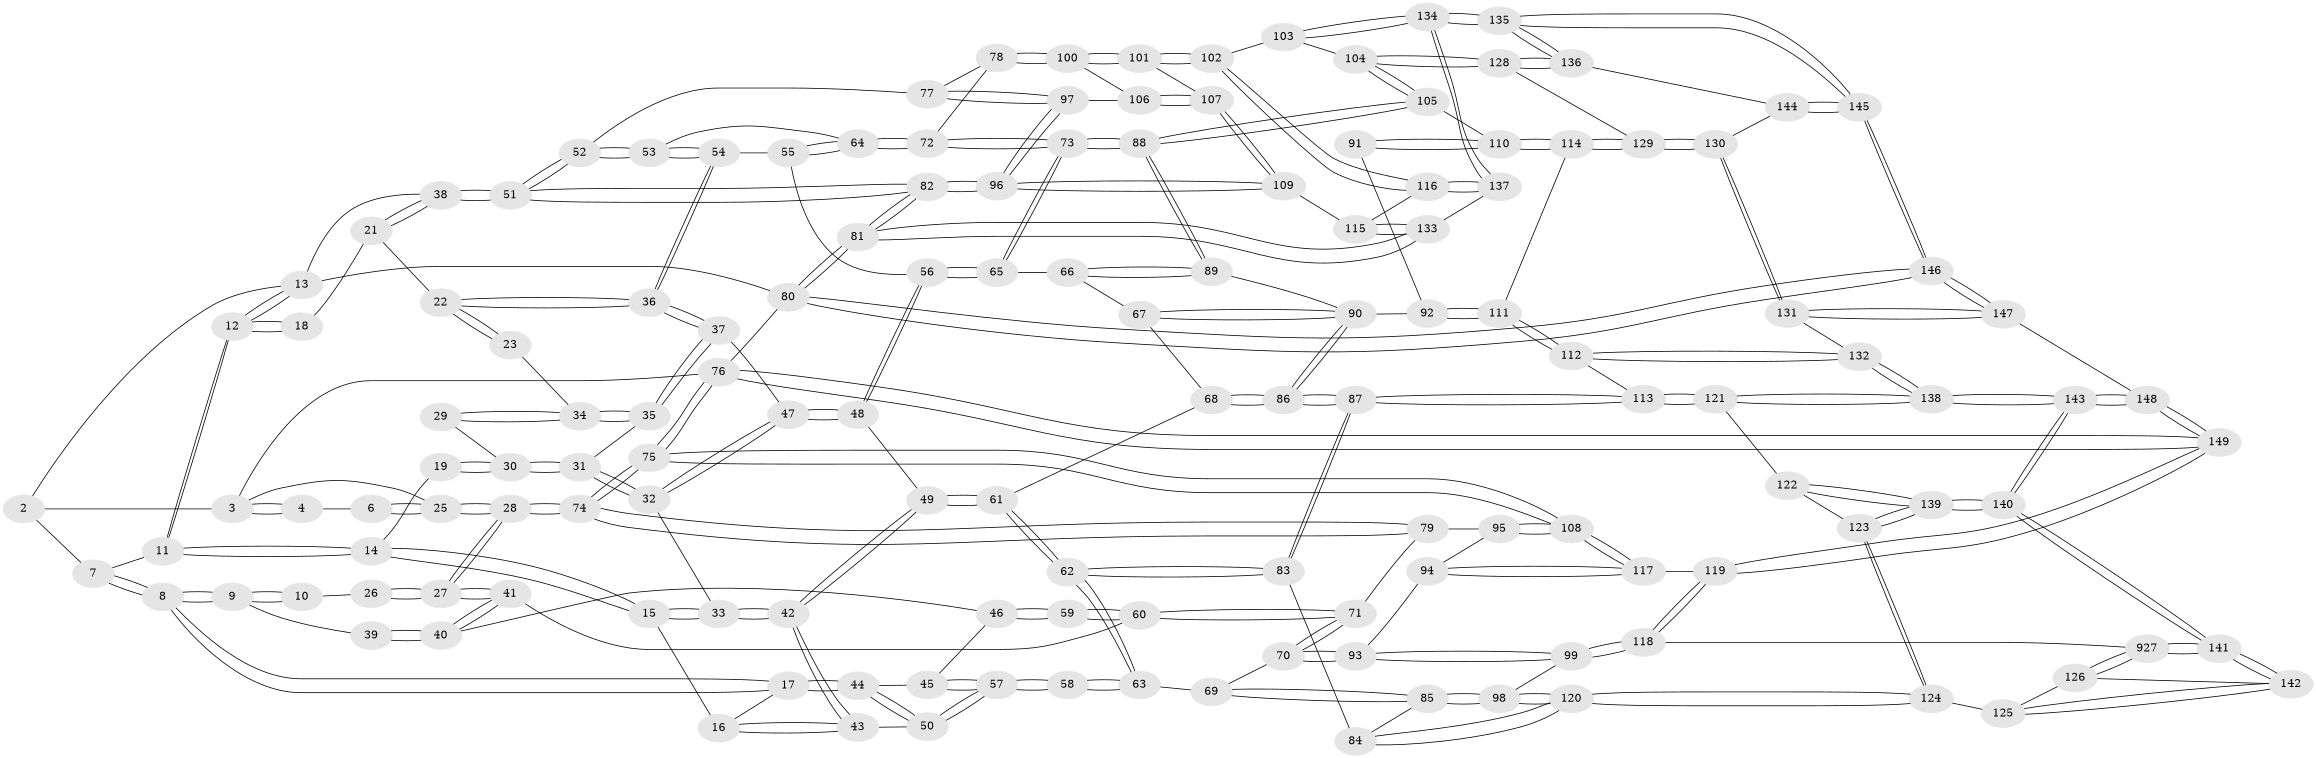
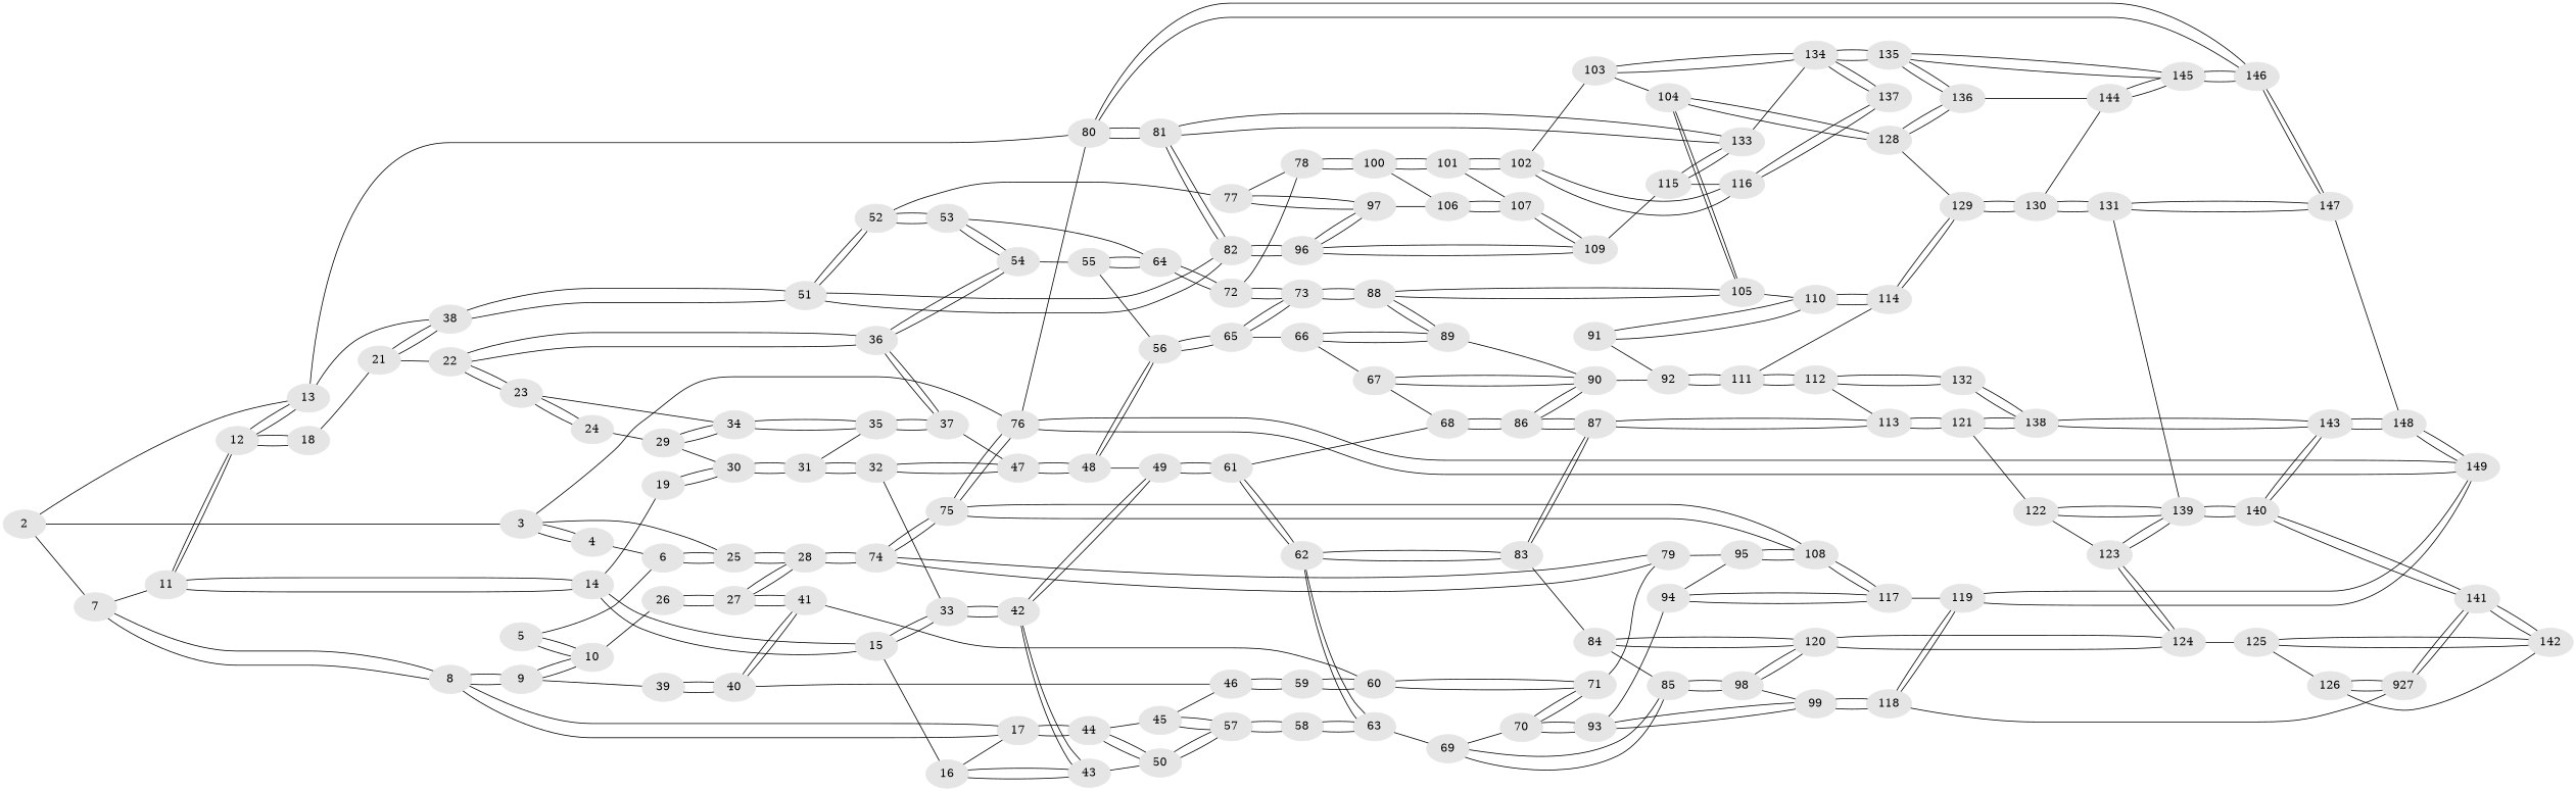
  graph {
    fontname="DejaVu Serif"
    rankdir=LR
    node [color=gray90 fontname="DejaVu Serif" style=filled]
    edge [fontname="DejaVu Serif"]
    2
    3
    7
    13
+   5
    6
    10
    4
    25
    76
    8
    11
    38
    80
    28
    149
    26
    9
    17
    12
    14
    39
    44
    40
    27
    18
    15
    19
    21
    51
    81
    146
    16
    33
    30
    43
    42
    50
    45
    22
    31
+   24
    29
    23
    36
    34
    37
    54
    35
    74
    41
    60
    79
    75
    32
    47
    48
    49
    55
    52
    82
    46
    59
    71
    61
    57
    58
    56
    65
    62
    68
    53
    77
    96
    64
    78
    97
    72
    66
    73
    63
    69
    83
    86
    84
    87
    70
    85
    67
    89
    88
    90
    92
    93
    98
    94
    99
    95
    100
    105
    108
    117
    106
    101
    133
    147
    137
    109
    120
    113
    124
    121
    110
    91
    111
    114
    112
    118
    119
    115
    107
    n122 [label=927]
    102
    103
    116
    104
    134
    128
    135
    129
    136
    132
    138
    122
    130
    141
    125
    123
    139
    143
    140
    126
    142
    144
    131
    145
    148
    2 -- 3
    2 -- 7
    2 -- 13
    3 -- 4
    3 -- 4
    3 -- 25
    3 -- 76
    7 -- 8
    7 -- 8
    7 -- 11
    13 -- 38
    13 -- 80
+   5 -- 6
+   5 -- 10
+   5 -- 10
    6 -- 25
    6 -- 25
    10 -- 26
    4 -- 6
    25 -- 28
    25 -- 28
    76 -- 80
    76 -- 149
    76 -- 149
    8 -- 9
    8 -- 9
    8 -- 17
    8 -- 17
    11 -- 12
    11 -- 12
    11 -- 14
    11 -- 14
    38 -- 51
    38 -- 51
    80 -- 81
    80 -- 81
    80 -- 146
    80 -- 146
    28 -- 74
    28 -- 74
    26 -- 27
    26 -- 27
    9 -- 10
    9 -- 10
    9 -- 39
    17 -- 44
    17 -- 44
    12 -- 13
    12 -- 13
    12 -- 18
    12 -- 18
    14 -- 15
    14 -- 15
    14 -- 19
    39 -- 40
    39 -- 40
    44 -- 50
    44 -- 50
    44 -- 45
    40 -- 41
    40 -- 41
    40 -- 46
    27 -- 28
    27 -- 28
    27 -- 41
    27 -- 41
    18 -- 21
    15 -- 16
    15 -- 33
    15 -- 33
    19 -- 30
    19 -- 30
    21 -- 38
    21 -- 38
    21 -- 22
    51 -- 52
    51 -- 52
    51 -- 82
    51 -- 82
    81 -- 82
    81 -- 82
    81 -- 133
    81 -- 133
    146 -- 147
    146 -- 147
    16 -- 17
    16 -- 43
    16 -- 43
    33 -- 42
    33 -- 42
    30 -- 31
    30 -- 31
    43 -- 50
    42 -- 43
    42 -- 43
    42 -- 49
    42 -- 49
    50 -- 57
    50 -- 57
    45 -- 46
    45 -- 57
    45 -- 57
    22 -- 23
    22 -- 23
    22 -- 36
    22 -- 36
    31 -- 35
    31 -- 32
    31 -- 32
+   24 -- 29
    29 -- 30
    29 -- 34
    29 -- 34
+   23 -- 24
+   23 -- 24
    23 -- 34
    36 -- 37
    36 -- 37
    36 -- 54
    36 -- 54
    34 -- 35
    34 -- 35
    37 -- 47
    54 -- 55
    35 -- 37
    35 -- 37
    74 -- 79
    74 -- 79
    74 -- 75
    74 -- 75
    41 -- 60
    60 -- 71
    60 -- 71
    79 -- 95
    75 -- 76
    75 -- 76
    75 -- 108
    75 -- 108
    32 -- 33
    32 -- 47
    32 -- 47
    47 -- 48
    47 -- 48
    48 -- 49
    48 -- 56
    48 -- 56
    49 -- 61
    49 -- 61
    55 -- 56
    55 -- 64
    55 -- 64
    52 -- 53
    52 -- 53
    52 -- 77
    82 -- 96
    82 -- 96
    46 -- 59
    46 -- 59
    59 -- 60
    59 -- 60
    71 -- 79
    61 -- 62
    61 -- 62
    61 -- 68
    57 -- 58
    57 -- 58
    58 -- 63
    58 -- 63
    56 -- 65
    56 -- 65
    65 -- 66
    65 -- 73
    65 -- 73
    62 -- 63
    62 -- 63
    62 -- 83
    62 -- 83
    68 -- 86
    68 -- 86
    53 -- 54
    53 -- 54
    53 -- 64
    77 -- 78
    77 -- 97
    77 -- 97
    96 -- 97
    96 -- 97
    96 -- 109
    96 -- 109
    64 -- 72
    64 -- 72
    78 -- 100
    78 -- 100
    97 -- 106
    72 -- 78
    72 -- 73
    72 -- 73
    66 -- 67
    66 -- 89
    66 -- 89
    73 -- 88
    73 -- 88
    63 -- 69
    69 -- 70
    69 -- 85
    69 -- 85
    83 -- 84
    83 -- 87
    83 -- 87
    86 -- 87
    86 -- 87
    86 -- 90
    86 -- 90
    84 -- 85
    84 -- 120
    84 -- 120
    87 -- 113
    87 -- 113
    70 -- 71
    70 -- 71
    70 -- 93
    70 -- 93
    85 -- 98
    85 -- 98
    67 -- 68
    67 -- 90
    67 -- 90
    89 -- 90
    88 -- 89
    88 -- 89
    88 -- 105
    88 -- 105
    90 -- 92
    92 -- 111
    92 -- 111
    93 -- 94
    93 -- 99
    93 -- 99
    98 -- 99
    98 -- 120
    98 -- 120
    94 -- 95
    94 -- 117
    94 -- 117
    99 -- 118
    99 -- 118
    95 -- 108
    95 -- 108
    100 -- 106
    100 -- 101
    100 -- 101
    105 -- 110
    108 -- 117
    108 -- 117
    117 -- 119
    106 -- 107
    106 -- 107
    101 -- 107
    101 -- 102
    101 -- 102
-   133 -- 137
+   133 -- 134
    147 -- 148
    109 -- 115
    120 -- 124
    120 -- 124
    113 -- 121
    113 -- 121
    124 -- 125
    121 -- 138
    121 -- 138
    121 -- 122
    110 -- 114
    110 -- 114
    91 -- 92
    91 -- 110
    91 -- 110
    111 -- 114
    111 -- 112
    111 -- 112
    114 -- 129
    114 -- 129
    112 -- 113
    112 -- 132
    112 -- 132
    118 -- 119
    118 -- 119
    118 -- n122
    119 -- 149
    119 -- 149
    115 -- 133
    115 -- 133
    115 -- 116
    107 -- 109
    107 -- 109
    n122 -- 141
    n122 -- 141
    102 -- 103
    102 -- 116
    102 -- 116
    103 -- 104
    103 -- 134
    103 -- 134
    116 -- 137
    116 -- 137
    104 -- 105
    104 -- 105
    104 -- 128
    104 -- 128
    134 -- 137
    134 -- 137
    134 -- 135
    134 -- 135
    128 -- 129
    128 -- 136
    128 -- 136
    135 -- 136
    135 -- 136
    135 -- 145
    135 -- 145
    129 -- 130
    129 -- 130
    136 -- 144
    132 -- 138
    132 -- 138
    138 -- 143
    138 -- 143
    122 -- 123
    122 -- 139
    122 -- 139
    130 -- 144
    130 -- 131
    130 -- 131
    141 -- 142
    141 -- 142
    125 -- 126
    125 -- 142
    125 -- 142
    123 -- 124
    123 -- 124
    123 -- 139
    123 -- 139
    139 -- 140
    139 -- 140
    143 -- 148
    143 -- 148
    140 -- 141
    140 -- 141
    140 -- 143
    140 -- 143
    126 -- n122
    126 -- n122
    126 -- 142
    144 -- 145
    144 -- 145
    131 -- 147
    131 -- 147
-   131 -- 132
+   131 -- 139
    145 -- 146
    145 -- 146
    148 -- 149
    148 -- 149
  }
